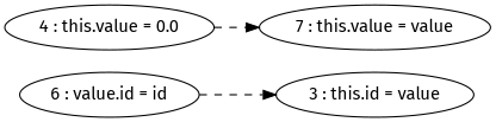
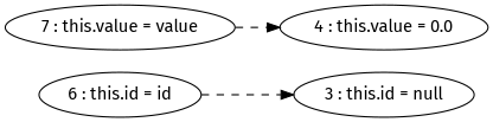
  digraph {
    fontname="Fira Sans"
    rankdir=LR
    node [fontname="Fira Sans"]
    edge [fontname="Fira Sans" style=dashed]
-   "6 : this.id = id" [label="6 : value.id = id"]
-   "3 : this.id = null" [label="3 : this.id = value"]
+   "6 : this.id = id"
+   "3 : this.id = null"
    "4 : this.value = 0.0"
    "7 : this.value = value"
    "6 : this.id = id" -> "3 : this.id = null"
-   "4 : this.value = 0.0" -> "7 : this.value = value"
+   "7 : this.value = value" -> "4 : this.value = 0.0"
  }
